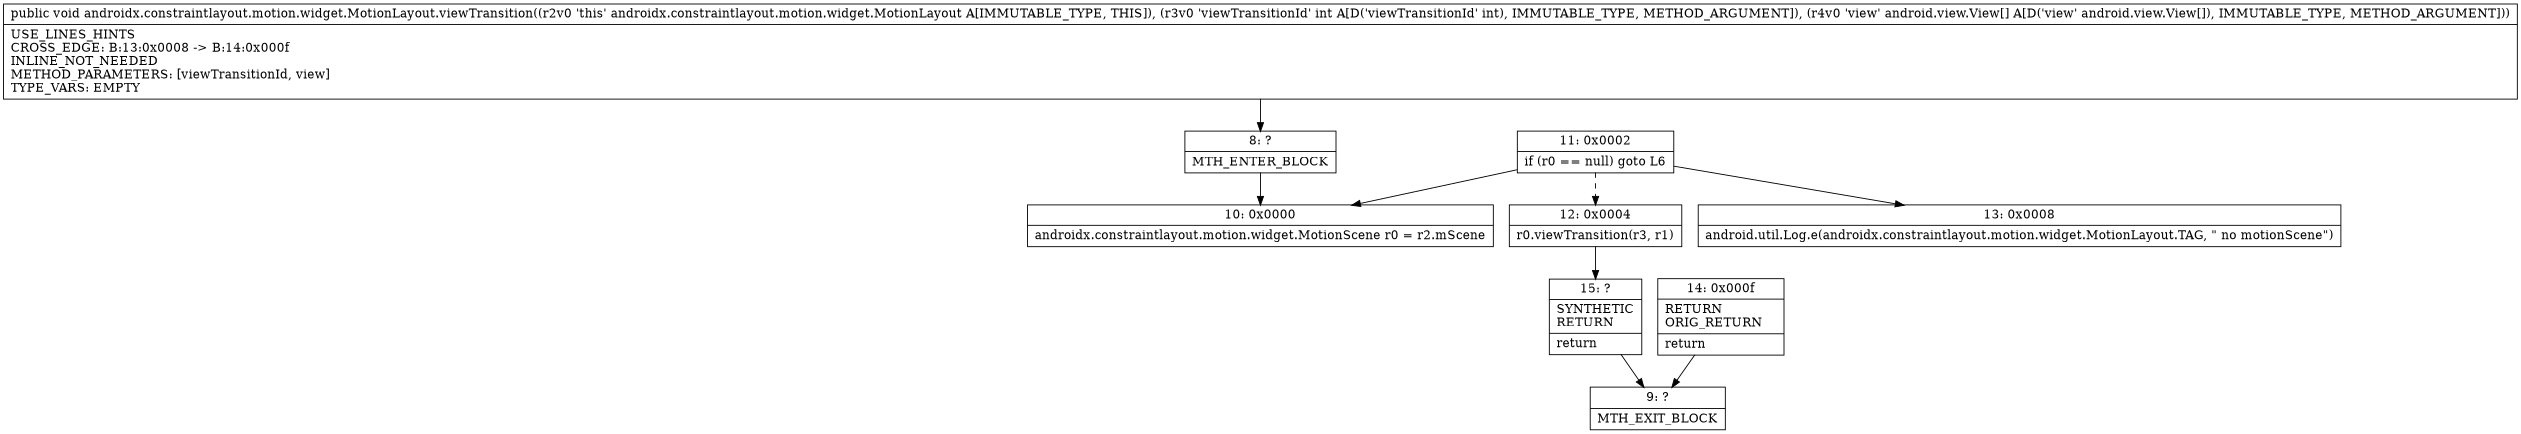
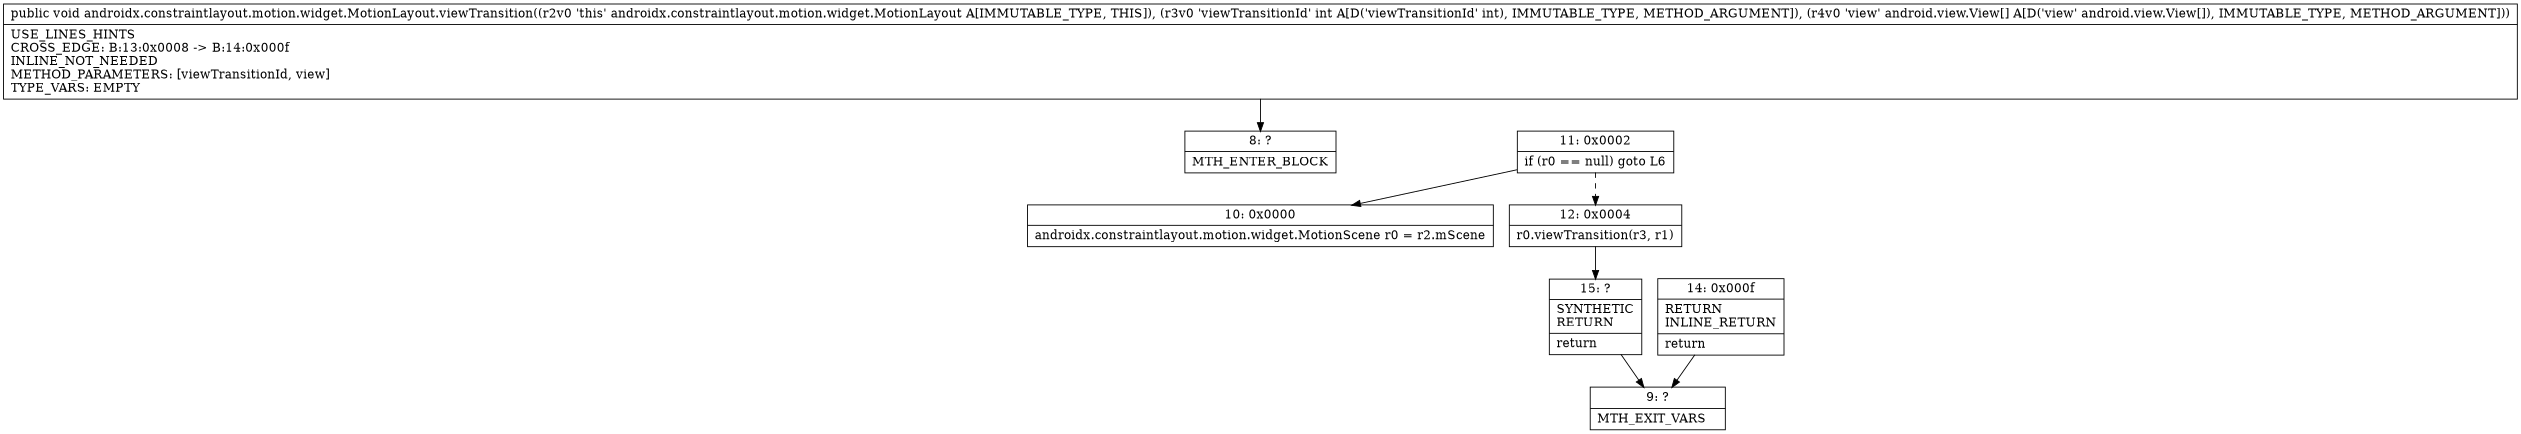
  digraph {
    fontname="DejaVu Serif"
    node [fontname="DejaVu Serif" shape=record]
    edge [fontname="DejaVu Serif"]
    n1 [label="{8\:\ ?|MTH_ENTER_BLOCK\l}"]
    n2 [label="{10\:\ 0x0000|androidx.constraintlayout.motion.widget.MotionScene r0 = r2.mScene\l}"]
    n3 [label="{11\:\ 0x0002|if (r0 == null) goto L6\l}"]
    n4 [label="{12\:\ 0x0004|r0.viewTransition(r3, r1)\l}"]
-   n5 [label="{13\:\ 0x0008|android.util.Log.e(androidx.constraintlayout.motion.widget.MotionLayout.TAG, \" no motionScene\")\l}"]
    n6 [label="{15\:\ ?|SYNTHETIC\lRETURN\l|return\l}"]
-   n7 [label="{9\:\ ?|MTH_EXIT_BLOCK\l}"]
-   n8 [label="{14\:\ 0x000f|RETURN\lORIG_RETURN\l|return\l}"]
+   n7 [label="{9\:\ ?|MTH_EXIT_VARS\l}"]
+   n8 [label="{14\:\ 0x000f|RETURN\lINLINE_RETURN\l|return\l}"]
    n9 [label="{public void androidx.constraintlayout.motion.widget.MotionLayout.viewTransition((r2v0 'this' androidx.constraintlayout.motion.widget.MotionLayout A[IMMUTABLE_TYPE, THIS]), (r3v0 'viewTransitionId' int A[D('viewTransitionId' int), IMMUTABLE_TYPE, METHOD_ARGUMENT]), (r4v0 'view' android.view.View[] A[D('view' android.view.View[]), IMMUTABLE_TYPE, METHOD_ARGUMENT]))  | USE_LINES_HINTS\lCROSS_EDGE: B:13:0x0008 \-\> B:14:0x000f\lINLINE_NOT_NEEDED\lMETHOD_PARAMETERS: [viewTransitionId, view]\lTYPE_VARS: EMPTY\l}"]
-   n1 -> n2
    n3 -> n2
    n3 -> n4 [style=dashed]
-   n3 -> n5
    n4 -> n6
    n6 -> n7
    n8 -> n7
    n9 -> n1
  }
